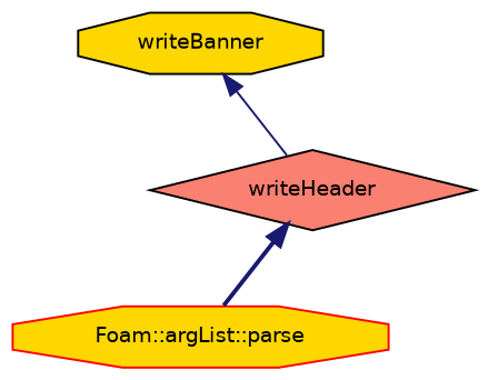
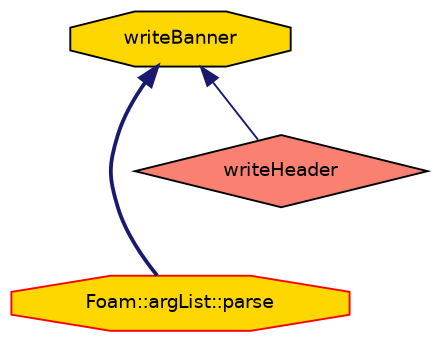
  digraph {
    rankdir=TB
    node [color=black fillcolor=gold fontname=Helvetica fontsize=10 shape=octagon style=filled]
    edge [color=midnightblue dir=back fontname=Helvetica fontsize=10 labelfontname=Helvetica labelfontsize=10]
    n1 [fontcolor=black height=0.2 label=writeBanner width=0.4]
    n2 [color=red height=0.2 label="Foam::argList::parse" width=0.4]
    n3 [fillcolor=salmon height=0.2 label=writeHeader shape=diamond width=0.4]
-   n3 -> n2 [style=bold]
+   n1 -> n2 [style=bold]
    n1 -> n3 [style=solid]
  }
